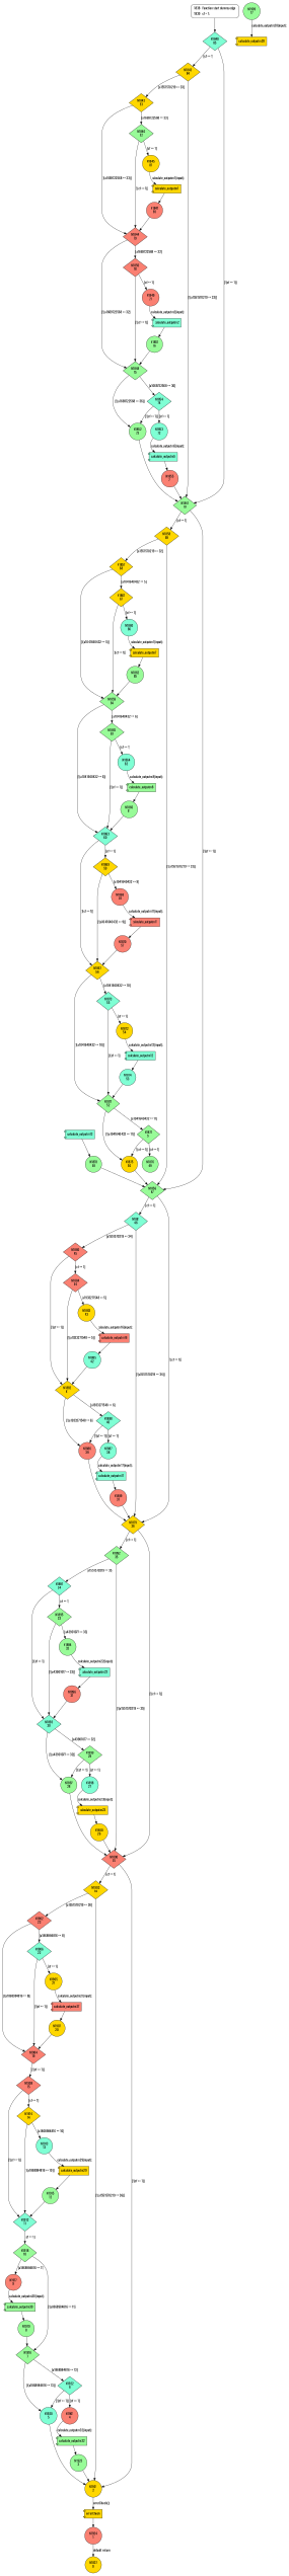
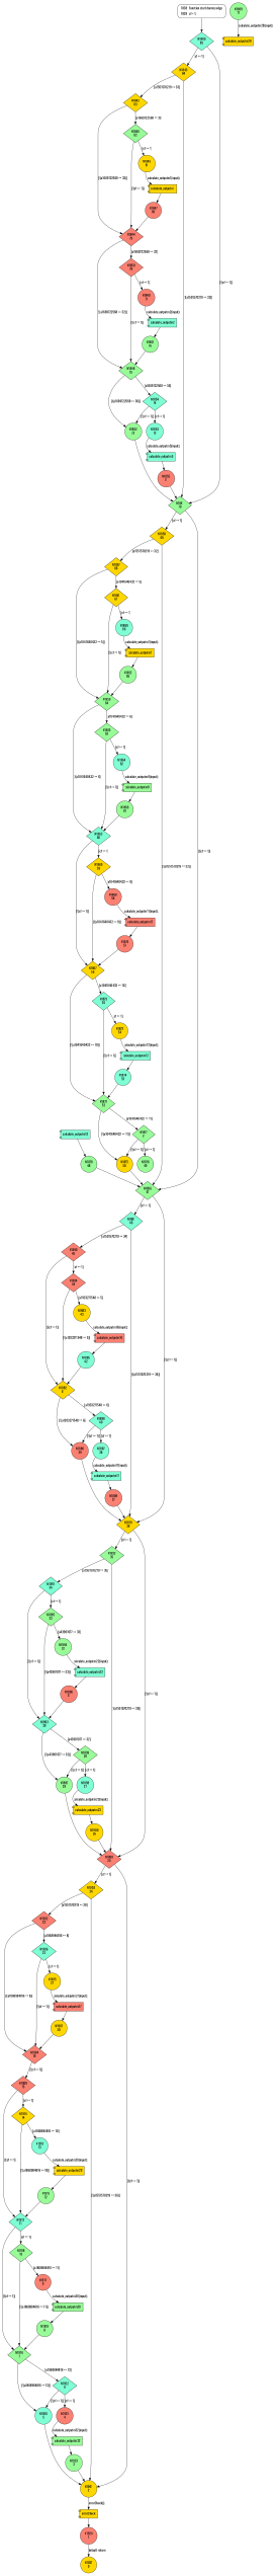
  digraph {
    fontname=Oswald
    node [fillcolor=palegreen fontname=Oswald shape=diamond style=filled]
    edge [fontname=Oswald]
    n1 [fillcolor=aquamarine label="N1840\n85"]
    n2 [fillcolor=gold label="N1843\n84"]
    n3 [label="N1841\n70"]
    n4 [fillcolor=gold label="N1842\n83"]
    n5 [fillcolor=gold label="N1858\n69"]
    n6 [label="N1856\n47"]
    n7 [label="N1846\n82"]
    n8 [fillcolor=salmon label="N1844\n79"]
    n9 [fillcolor=gold label="N1857\n68"]
    n10 [fillcolor=aquamarine label="N1881\n46"]
    n11 [fillcolor=gold label="N1879\n36"]
    n12 [fillcolor=gold label="N1861\n67"]
    n13 [label="N1859\n64"]
    n14 [fillcolor=salmon label="N1880\n45"]
    n15 [label="N1892\n35"]
    n16 [fillcolor=salmon label="N1890\n25"]
    n17 [fillcolor=salmon label="N1884\n44"]
    n18 [fillcolor=gold label="N1882\n41"]
    n19 [fillcolor=aquamarine label="N1891\n34"]
    n20 [fillcolor=gold label="N1903\n24"]
    n21 [fillcolor=gold label="N1901\n2" shape=circle]
    n22 [label="N1895\n33"]
    n23 [fillcolor=aquamarine label="N1893\n30"]
    n24 [fillcolor=salmon label="N1902\n23"]
    n25 [fillcolor=gold label=errorCheck shape=component]
    n26 [fillcolor=aquamarine label="N1906\n22"]
    n27 [fillcolor=salmon label="N1904\n19"]
    n28 [fillcolor=salmon label="N1924\n1" shape=circle]
    n29 [fillcolor=gold label="N1837\n0" shape=circle]
    n30 [fillcolor=gold label="N1905\n21" shape=circle]
    n31 [fillcolor=salmon label="N1908\n15"]
    n32 [fillcolor=salmon label=calculate_outputm27 shape=component]
    n33 [fillcolor=gold label="N1914\n14"]
    n34 [fillcolor=aquamarine label="N1912\n11"]
    n35 [label="N1909\n17" shape=circle]
    n36 [fillcolor=gold label=calculate_outputm28 shape=component]
    n37 [fillcolor=aquamarine label="N1913\n13" shape=circle]
    n38 [label="N1918\n10"]
    n39 [label="N1916\n7"]
    n40 [fillcolor=gold label=calculate_outputm29 shape=component]
    n41 [fillcolor=salmon label="N1917\n9" shape=circle]
    n42 [fillcolor=aquamarine label="N1922\n6"]
    n43 [fillcolor=aquamarine label="N1920\n5" shape=circle]
    n44 [label=calculate_outputm30 shape=component]
    n45 [fillcolor=salmon label="N1901\n4" shape=circle]
    n46 [label=calculate_outputm32 shape=component]
    n47 [label="N1923\n3" shape=circle]
    n48 [label="N1919\n8" shape=circle]
    n49 [label="N1915\n12" shape=circle]
    n50 [fillcolor=gold label="N1907\n20" shape=circle]
    n51 [label="N1894\n32" shape=circle]
    n52 [label="N1899\n29"]
    n53 [label="N1897\n28" shape=circle]
    n54 [fillcolor=aquamarine label=calculate_outputm22 shape=component]
    n55 [fillcolor=aquamarine label="N1898\n27" shape=circle]
    n56 [fillcolor=gold label=calculate_outputm23 shape=component]
    n57 [fillcolor=gold label="N1900\n26" shape=circle]
    n58 [fillcolor=salmon label="N1896\n31" shape=circle]
    n59 [fillcolor=gold label="N1883\n43" shape=circle]
    n60 [fillcolor=aquamarine label="N1888\n40"]
    n61 [fillcolor=salmon label="N1886\n39" shape=circle]
    n62 [fillcolor=salmon label=calculate_outputm16 shape=component]
    n63 [fillcolor=aquamarine label="N1887\n38" shape=circle]
    n64 [fillcolor=aquamarine label=calculate_outputm17 shape=component]
    n65 [fillcolor=salmon label="N1889\n37" shape=circle]
    n66 [fillcolor=aquamarine label="N1885\n42" shape=circle]
    n67 [fillcolor=aquamarine label="N1860\n66" shape=circle]
    n68 [label="N1865\n63"]
    n69 [fillcolor=aquamarine label="N1863\n60"]
    n70 [fillcolor=gold label=calculate_outputm7 shape=component]
    n71 [fillcolor=aquamarine label="N1864\n62" shape=circle]
    n72 [fillcolor=gold label="N1869\n59"]
    n73 [fillcolor=gold label="N1867\n56"]
    n74 [label=calculate_outputm8 shape=component]
    n75 [fillcolor=salmon label="N1868\n58" shape=circle]
    n76 [fillcolor=aquamarine label="N1873\n55"]
    n77 [label="N1871\n52"]
    n78 [fillcolor=salmon label=calculate_outputm11 shape=component]
    n79 [fillcolor=gold label="N1872\n54" shape=circle]
    n80 [label="N1877\n51"]
    n81 [fillcolor=gold label="N1875\n50" shape=circle]
    n82 [fillcolor=aquamarine label=calculate_outputm12 shape=component]
    n83 [label="N1876\n49" shape=circle]
    n84 [fillcolor=aquamarine label=calculate_outputm13 shape=component]
    n85 [label="N1878\n48" shape=circle]
    n86 [fillcolor=aquamarine label="N1874\n53" shape=circle]
    n87 [fillcolor=salmon label="N1870\n57" shape=circle]
    n88 [label="N1866\n61" shape=circle]
    n89 [label="N1862\n65" shape=circle]
    n90 [fillcolor=gold label="N1845\n81" shape=circle]
    n91 [fillcolor=salmon label="N1850\n78"]
    n92 [label="N1848\n75"]
    n93 [fillcolor=gold label=calculate_outputm1 shape=component]
    n94 [fillcolor=salmon label="N1849\n77" shape=circle]
    n95 [fillcolor=aquamarine label="N1854\n74"]
    n96 [label="N1852\n73" shape=circle]
    n97 [fillcolor=aquamarine label=calculate_outputm2 shape=component]
    n98 [fillcolor=aquamarine label="N1853\n72" shape=circle]
    n99 [fillcolor=aquamarine label=calculate_outputm5 shape=component]
    n100 [fillcolor=salmon label="N1855\n71" shape=circle]
    n101 [label="N1851\n76" shape=circle]
    n102 [fillcolor=salmon label="N1847\n80" shape=circle]
    n103 [fillcolor=white label=<<table border="0" cellborder="0" cellpadding="3" bgcolor="white"><tr><td align="right">1838</td><td align="left">Function start dummy edge</td></tr><tr><td align="right">1839</td><td align="left">cf = 1;</td></tr></table>> penwidth=1 shape=Mrecord style="filled,bold"]
    n1 -> n2 [label="[cf == 1]"]
    n1 -> n3 [label="[!(cf == 1)]"]
    n2 -> n3 [label="[!(a1551570219 == 33)]"]
    n2 -> n4 [label="[a1551570219 == 33]"]
    n3 -> n5 [label="[cf == 1]"]
    n3 -> n6 [label="[!(cf == 1)]"]
    n4 -> n7 [label="[a1669722568 == 33]"]
    n4 -> n8 [label="[!(a1669722568 == 33)]"]
    n5 -> n6 [label="[!(a1551570219 == 32)]"]
    n5 -> n9 [label="[a1551570219 == 32]"]
    n6 -> n10 [label="[cf == 1]"]
    n6 -> n11 [label="[!(cf == 1)]"]
    n7 -> n8 [label="[!(cf == 1)]"]
    n7 -> n90 [label="[cf == 1]"]
    n8 -> n91 [label="[a1669722568 == 32]"]
    n8 -> n92 [label="[!(a1669722568 == 32)]"]
    n9 -> n12 [label="[a1041640432 == 5]"]
    n9 -> n13 [label="[!(a1041640432 == 5)]"]
    n10 -> n11 [label="[!(a1551570219 == 34)]"]
    n10 -> n14 [label="[a1551570219 == 34]"]
    n11 -> n15 [label="[cf == 1]"]
    n11 -> n16 [label="[!(cf == 1)]"]
    n12 -> n13 [label="[!(cf == 1)]"]
    n12 -> n67 [label="[cf == 1]"]
    n13 -> n68 [label="[a1041640432 == 6]"]
    n13 -> n69 [label="[!(a1041640432 == 6)]"]
    n14 -> n17 [label="[cf == 1]"]
    n14 -> n18 [label="[!(cf == 1)]"]
    n15 -> n16 [label="[!(a1551570219 == 35)]"]
    n15 -> n19 [label="[a1551570219 == 35]"]
    n16 -> n20 [label="[cf == 1]"]
    n16 -> n21 [label="[!(cf == 1)]"]
    n17 -> n18 [label="[!(a1933271548 == 5)]"]
    n17 -> n59 [label="[a1933271548 == 5]"]
    n18 -> n60 [label="[a1933271548 == 6]"]
    n18 -> n61 [label="[!(a1933271548 == 6)]"]
    n19 -> n22 [label="[cf == 1]"]
    n19 -> n23 [label="[!(cf == 1)]"]
    n20 -> n21 [label="[!(a1551570219 == 36)]"]
    n20 -> n24 [label="[a1551570219 == 36]"]
    n21 -> n25 [label="errorCheck();"]
    n22 -> n23 [label="[!(a43901077 == 33)]"]
    n22 -> n51 [label="[a43901077 == 33]"]
    n23 -> n52 [label="[a43901077 == 32]"]
    n23 -> n53 [label="[!(a43901077 == 32)]"]
    n24 -> n26 [label="[a1868984816 == 8]"]
    n24 -> n27 [label="[!(a1868984816 == 8)]"]
    n25 -> n28
    n26 -> n27 [label="[!(cf == 1)]"]
    n26 -> n30 [label="[cf == 1]"]
    n27 -> n31 [label="[!(cf == 1)]"]
    n28 -> n29 [label="default return"]
    n30 -> n32 [label="calculate_outputm27(input);"]
    n31 -> n33 [label="[cf == 1]"]
    n31 -> n34 [label="[!(cf == 1)]"]
    n32 -> n50
    n33 -> n34 [label="[!(a1868984816 == 10)]"]
    n33 -> n37 [label="[a1868984816 == 10]"]
    n34 -> n38 [label="[cf == 1]"]
+   n34 -> n39 [label="[!(cf == 1)]"]
    n35 -> n36 [label="calculate_outputm28(input);"]
    n37 -> n40 [label="calculate_outputm29(input);"]
    n38 -> n39 [label="[!(a1868984816 == 11)]"]
    n38 -> n41 [label="[a1868984816 == 11]"]
    n39 -> n42 [label="[a1868984816 == 13]"]
    n39 -> n43 [label="[!(a1868984816 == 13)]"]
    n40 -> n49
    n41 -> n44 [label="calculate_outputm30(input);"]
    n42 -> n43 [label="[!(cf == 1)]"]
    n42 -> n45 [label="[cf == 1]"]
    n43 -> n21
    n44 -> n48
    n45 -> n46 [label="calculate_outputm32(input);"]
    n46 -> n47
    n47 -> n21
    n48 -> n39
    n49 -> n34
    n50 -> n27
    n51 -> n54 [label="calculate_outputm22(input);"]
    n52 -> n53 [label="[!(cf == 1)]"]
    n52 -> n55 [label="[cf == 1]"]
    n53 -> n16
    n54 -> n58
    n55 -> n56 [label="calculate_outputm23(input);"]
    n56 -> n57
    n57 -> n16
    n58 -> n23
    n59 -> n62 [label="calculate_outputm16(input);"]
    n60 -> n61 [label="[!(cf == 1)]"]
    n60 -> n63 [label="[cf == 1]"]
    n61 -> n11
    n62 -> n66
    n63 -> n64 [label="calculate_outputm17(input);"]
    n64 -> n65
    n65 -> n11
    n66 -> n18
    n67 -> n70 [label="calculate_outputm7(input);"]
    n68 -> n69 [label="[!(cf == 1)]"]
    n68 -> n71 [label="[cf == 1]"]
    n69 -> n72 [label="[cf == 1]"]
    n69 -> n73 [label="[!(cf == 1)]"]
    n70 -> n89
    n71 -> n74 [label="calculate_outputm8(input);"]
    n72 -> n73 [label="[!(a1041640432 == 9)]"]
    n72 -> n75 [label="[a1041640432 == 9]"]
    n73 -> n76 [label="[a1041640432 == 10]"]
    n73 -> n77 [label="[!(a1041640432 == 10)]"]
    n74 -> n88
    n75 -> n78 [label="calculate_outputm11(input);"]
    n76 -> n77 [label="[!(cf == 1)]"]
    n76 -> n79 [label="[cf == 1]"]
    n77 -> n80 [label="[a1041640432 == 11]"]
    n77 -> n81 [label="[!(a1041640432 == 11)]"]
    n78 -> n87
    n79 -> n82 [label="calculate_outputm12(input);"]
    n80 -> n81 [label="[!(cf == 1)]"]
    n80 -> n83 [label="[cf == 1]"]
    n81 -> n6
    n82 -> n86
    n84 -> n85
    n85 -> n6
    n86 -> n77
    n87 -> n73
    n88 -> n69
    n89 -> n13
    n90 -> n93 [label="calculate_outputm1(input);"]
    n91 -> n92 [label="[!(cf == 1)]"]
    n91 -> n94 [label="[cf == 1]"]
    n92 -> n95 [label="[a1669722568 == 36]"]
    n92 -> n96 [label="[!(a1669722568 == 36)]"]
    n93 -> n102
    n94 -> n97 [label="calculate_outputm2(input);"]
    n95 -> n96 [label="[!(cf == 1)]"]
    n95 -> n98 [label="[cf == 1]"]
    n96 -> n3
    n97 -> n101
    n98 -> n99 [label="calculate_outputm5(input);"]
    n99 -> n100
    n100 -> n3
    n101 -> n92
    n102 -> n8
    n103 -> n1
  }
